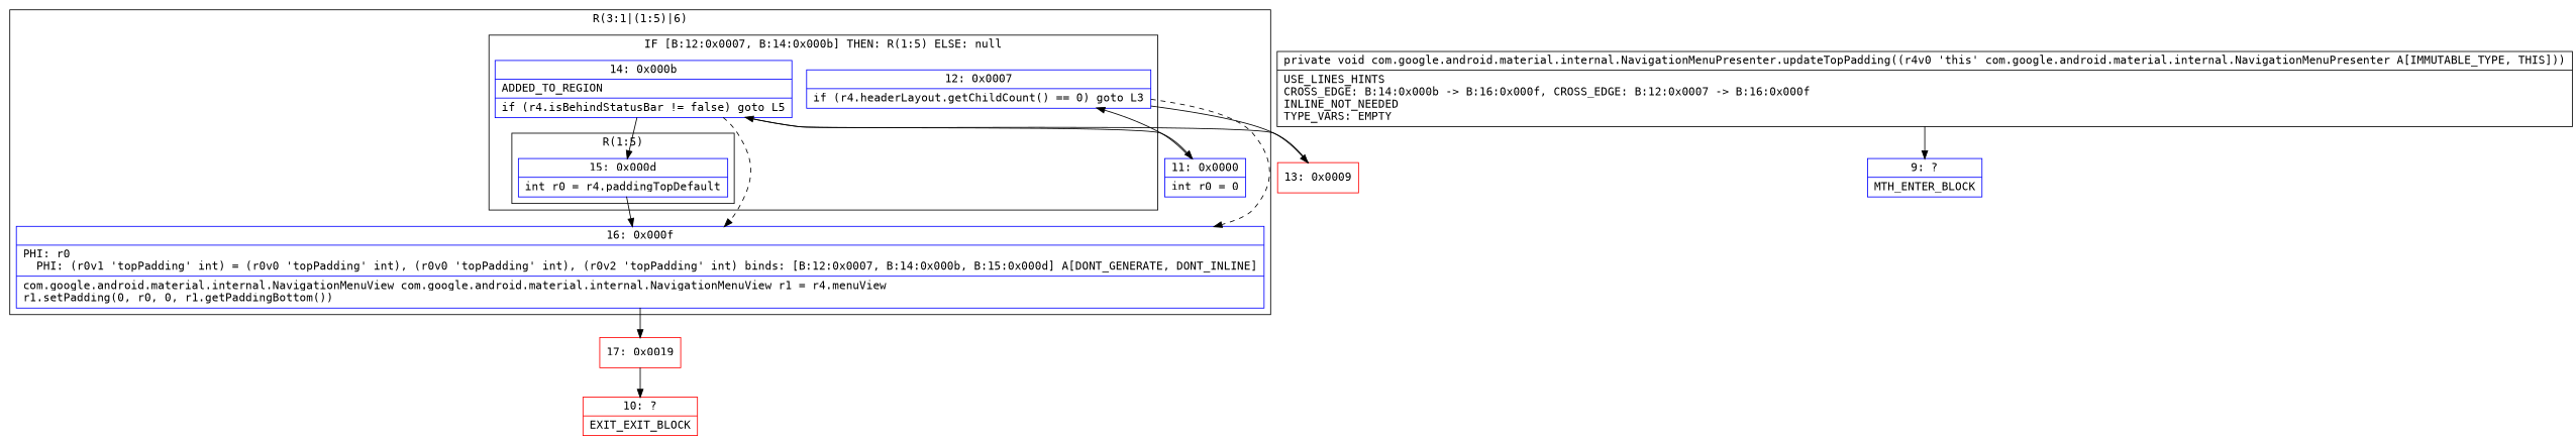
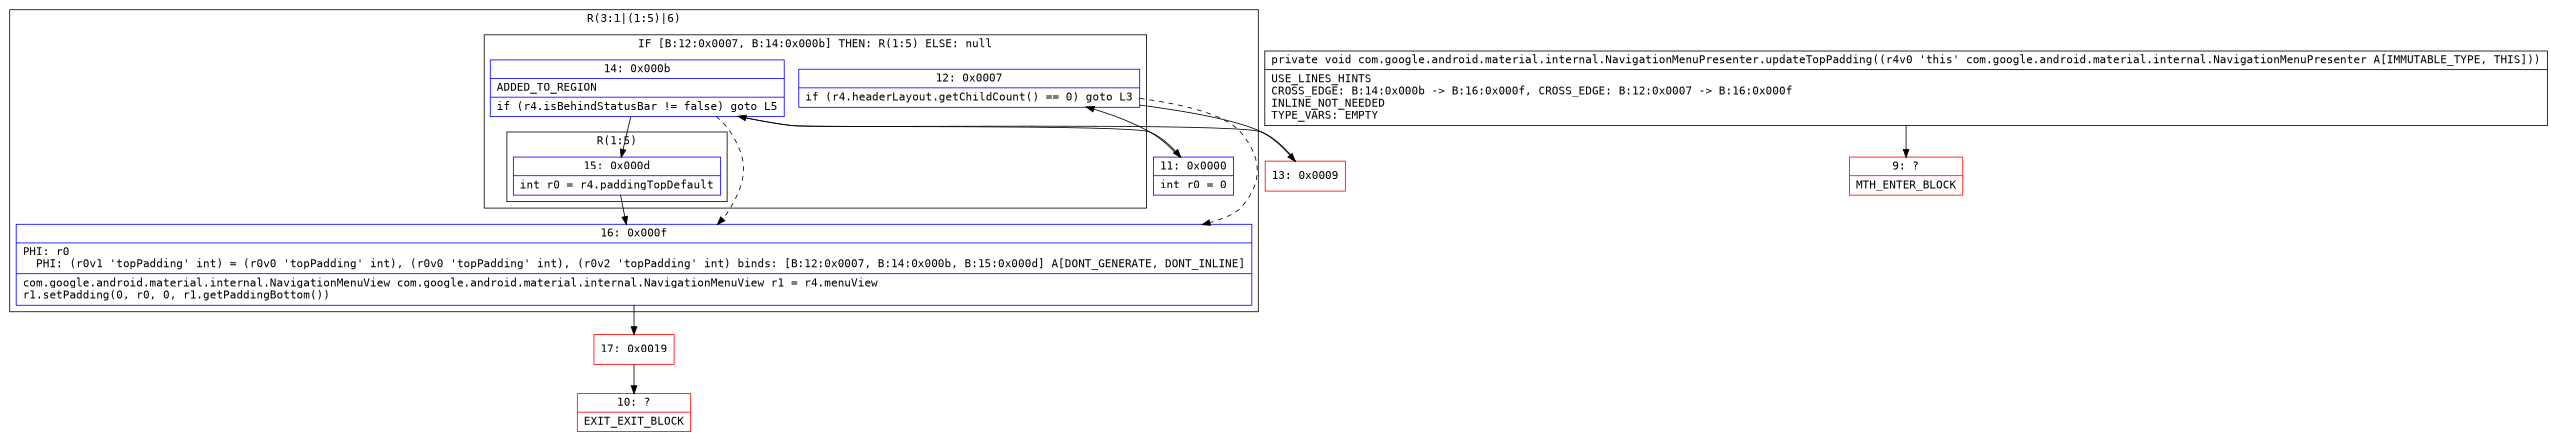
  digraph {
    fontname="DejaVu Sans Mono"
    node [color=blue fontname="DejaVu Sans Mono" shape=record]
    edge [fontname="DejaVu Sans Mono"]
    n1 [label="{15\:\ 0x000d|int r0 = r4.paddingTopDefault\l}"]
    n2 [label="{12\:\ 0x0007|if (r4.headerLayout.getChildCount() == 0) goto L3\l}"]
    n3 [label="{14\:\ 0x000b|ADDED_TO_REGION\l|if (r4.isBehindStatusBar != false) goto L5\l}"]
    n4 [label="{11\:\ 0x0000|int r0 = 0\l}"]
    n5 [label="{16\:\ 0x000f|PHI: r0 \l  PHI: (r0v1 'topPadding' int) = (r0v0 'topPadding' int), (r0v0 'topPadding' int), (r0v2 'topPadding' int) binds: [B:12:0x0007, B:14:0x000b, B:15:0x000d] A[DONT_GENERATE, DONT_INLINE]\l|com.google.android.material.internal.NavigationMenuView com.google.android.material.internal.NavigationMenuView r1 = r4.menuView\lr1.setPadding(0, r0, 0, r1.getPaddingBottom())\l}"]
    n6 [color=red label="{13\:\ 0x0009}"]
    n7 [color=red label="{17\:\ 0x0019}"]
    n8 [color=red label="{10\:\ ?|EXIT_EXIT_BLOCK\l}"]
-   n9 [label="{9\:\ ?|MTH_ENTER_BLOCK\l}"]
+   n9 [color=red label="{9\:\ ?|MTH_ENTER_BLOCK\l}"]
    n10 [label="{private void com.google.android.material.internal.NavigationMenuPresenter.updateTopPadding((r4v0 'this' com.google.android.material.internal.NavigationMenuPresenter A[IMMUTABLE_TYPE, THIS]))  | USE_LINES_HINTS\lCROSS_EDGE: B:14:0x000b \-\> B:16:0x000f, CROSS_EDGE: B:12:0x0007 \-\> B:16:0x000f\lINLINE_NOT_NEEDED\lTYPE_VARS: EMPTY\l}" color=""]
    subgraph cluster_1 {
      label="R(3:1|(1:5)|6)"
      n4
      n5
      subgraph cluster_2 {
        label="IF [B:12:0x0007, B:14:0x000b] THEN: R(1:5) ELSE: null"
        n2
        n3
        subgraph cluster_3 {
          label="R(1:5)"
          n1
        }
      }
    }
    n1 -> n5
    n2 -> n5 [style=dashed]
    n2 -> n6
    n3 -> n1
    n3 -> n4
    n3 -> n5 [style=dashed]
    n4 -> n2
    n5 -> n7
    n6 -> n3
    n7 -> n8
    n10 -> n9
  }
